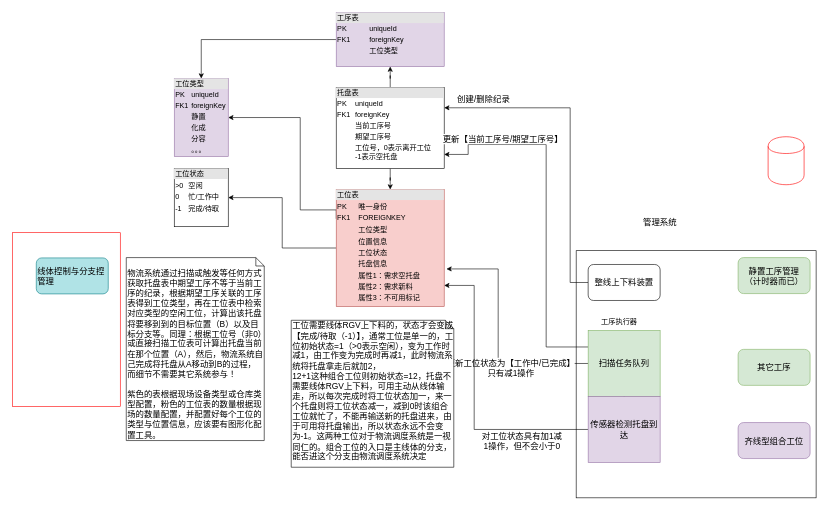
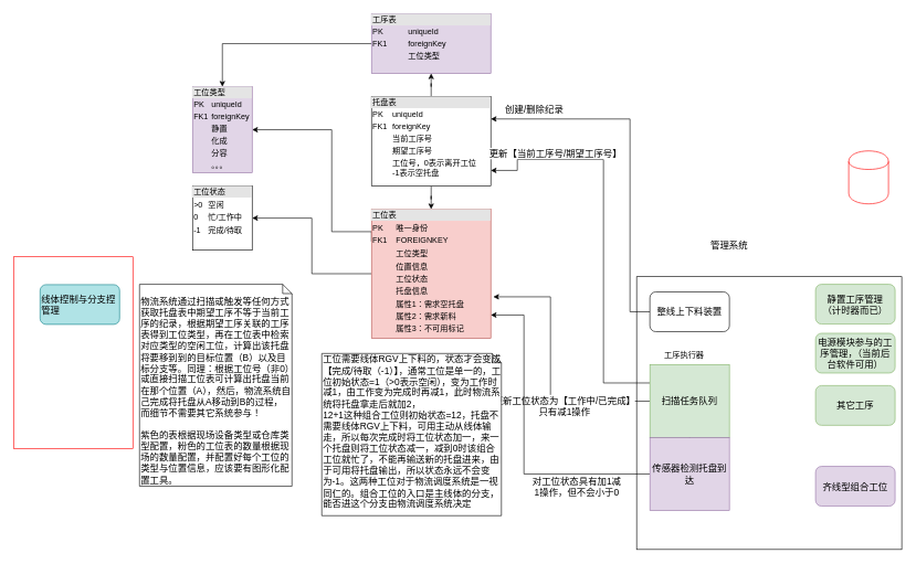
  <mxCell id="0" />
  <mxCell id="1" parent="0" />
  <mxCell id="2" value="" style="rounded=0;whiteSpace=wrap;html=1;fontSize=14;fillColor=none;" parent="1" vertex="1"><mxGeometry x="960" y="417" width="400" height="412" as="geometry" /></mxCell>
  <mxCell id="3" value="" style="edgeStyle=orthogonalEdgeStyle;rounded=0;orthogonalLoop=1;jettySize=auto;html=1;" parent="1" source="5" target="10" edge="1"><mxGeometry relative="1" as="geometry" /></mxCell>
  <mxCell id="4" value="" style="edgeStyle=orthogonalEdgeStyle;rounded=0;orthogonalLoop=1;jettySize=auto;html=1;" parent="1" source="5" target="7" edge="1"><mxGeometry relative="1" as="geometry" /></mxCell>
  <mxCell id="5" value="&lt;div style=&quot;box-sizing: border-box ; width: 100% ; background: #e4e4e4 ; padding: 2px&quot;&gt;托盘表&lt;/div&gt;&lt;table style=&quot;width: 100% ; font-size: 1em&quot; cellpadding=&quot;2&quot; cellspacing=&quot;0&quot;&gt;&lt;tbody&gt;&lt;tr&gt;&lt;td&gt;PK&lt;/td&gt;&lt;td&gt;uniqueId&lt;/td&gt;&lt;/tr&gt;&lt;tr&gt;&lt;td&gt;FK1&lt;/td&gt;&lt;td&gt;foreignKey&lt;/td&gt;&lt;/tr&gt;&lt;tr&gt;&lt;td&gt;&lt;/td&gt;&lt;td&gt;当前工序号&lt;/td&gt;&lt;/tr&gt;&lt;tr&gt;&lt;td&gt;&lt;br&gt;&lt;/td&gt;&lt;td&gt;期望工序号&lt;/td&gt;&lt;/tr&gt;&lt;tr&gt;&lt;td&gt;&lt;br&gt;&lt;/td&gt;&lt;td&gt;工位号，0表示离开工位&lt;br&gt;-1表示空托盘&lt;/td&gt;&lt;/tr&gt;&lt;tr&gt;&lt;td&gt;&lt;br&gt;&lt;/td&gt;&lt;td&gt;&lt;br&gt;&lt;/td&gt;&lt;/tr&gt;&lt;/tbody&gt;&lt;/table&gt;" style="verticalAlign=top;align=left;overflow=fill;html=1;" parent="1" vertex="1"><mxGeometry x="560" y="145" width="180" height="135" as="geometry" /></mxCell>
  <mxCell id="6" style="edgeStyle=orthogonalEdgeStyle;rounded=0;orthogonalLoop=1;jettySize=auto;html=1;" parent="1" source="7" target="11" edge="1"><mxGeometry relative="1" as="geometry" /></mxCell>
  <mxCell id="7" value="&lt;div style=&quot;box-sizing: border-box ; width: 100% ; background: #e4e4e4 ; padding: 2px&quot;&gt;工序表&lt;/div&gt;&lt;table style=&quot;width: 100% ; font-size: 1em&quot; cellpadding=&quot;2&quot; cellspacing=&quot;0&quot;&gt;&lt;tbody&gt;&lt;tr&gt;&lt;td&gt;PK&lt;/td&gt;&lt;td&gt;uniqueId&lt;/td&gt;&lt;/tr&gt;&lt;tr&gt;&lt;td&gt;FK1&lt;/td&gt;&lt;td&gt;foreignKey&lt;/td&gt;&lt;/tr&gt;&lt;tr&gt;&lt;td&gt;&lt;/td&gt;&lt;td&gt;工位类型&lt;/td&gt;&lt;/tr&gt;&lt;/tbody&gt;&lt;/table&gt;" style="verticalAlign=top;align=left;overflow=fill;html=1;fillColor=#e1d5e7;strokeColor=#9673a6;" parent="1" vertex="1"><mxGeometry x="560" y="20" width="180" height="90" as="geometry" /></mxCell>
  <mxCell id="8" style="edgeStyle=orthogonalEdgeStyle;rounded=0;orthogonalLoop=1;jettySize=auto;html=1;" parent="1" source="10" target="12" edge="1"><mxGeometry relative="1" as="geometry" /></mxCell>
  <mxCell id="9" style="edgeStyle=orthogonalEdgeStyle;rounded=0;orthogonalLoop=1;jettySize=auto;html=1;exitX=0;exitY=0.25;exitDx=0;exitDy=0;entryX=1;entryY=0.5;entryDx=0;entryDy=0;" parent="1" source="10" target="11" edge="1"><mxGeometry relative="1" as="geometry"><mxPoint x="430" y="250" as="targetPoint" /><Array as="points"><mxPoint x="500" y="349" /><mxPoint x="500" y="195" /></Array></mxGeometry></mxCell>
  <mxCell id="10" value="&lt;div style=&quot;box-sizing: border-box ; width: 100% ; background: #e4e4e4 ; padding: 2px&quot;&gt;&lt;font style=&quot;vertical-align: inherit&quot;&gt;&lt;font style=&quot;vertical-align: inherit&quot;&gt;工位表&lt;/font&gt;&lt;/font&gt;&lt;/div&gt;&lt;table style=&quot;width: 100% ; font-size: 1em&quot; cellpadding=&quot;2&quot; cellspacing=&quot;0&quot;&gt;&lt;tbody&gt;&lt;tr&gt;&lt;td&gt;&lt;font style=&quot;vertical-align: inherit&quot;&gt;&lt;font style=&quot;vertical-align: inherit&quot;&gt;PK&lt;/font&gt;&lt;/font&gt;&lt;/td&gt;&lt;td&gt;&lt;font style=&quot;vertical-align: inherit&quot;&gt;&lt;font style=&quot;vertical-align: inherit&quot;&gt;唯一身份&lt;/font&gt;&lt;/font&gt;&lt;/td&gt;&lt;/tr&gt;&lt;tr&gt;&lt;td&gt;&lt;font style=&quot;vertical-align: inherit&quot;&gt;&lt;font style=&quot;vertical-align: inherit&quot;&gt;FK1&lt;/font&gt;&lt;/font&gt;&lt;/td&gt;&lt;td&gt;&lt;font style=&quot;vertical-align: inherit&quot;&gt;&lt;font style=&quot;vertical-align: inherit&quot;&gt;FOREIGNKEY&lt;/font&gt;&lt;/font&gt;&lt;/td&gt;&lt;/tr&gt;&lt;tr&gt;&lt;td&gt;&lt;br&gt;&lt;/td&gt;&lt;td&gt;&lt;font style=&quot;vertical-align: inherit&quot;&gt;&lt;font style=&quot;vertical-align: inherit&quot;&gt;工位类型&lt;/font&gt;&lt;/font&gt;&lt;/td&gt;&lt;/tr&gt;&lt;tr&gt;&lt;td&gt;&lt;/td&gt;&lt;td&gt;&lt;font style=&quot;vertical-align: inherit&quot;&gt;&lt;font style=&quot;vertical-align: inherit&quot;&gt;位置信息&lt;/font&gt;&lt;/font&gt;&lt;br&gt;&lt;/td&gt;&lt;/tr&gt;&lt;tr&gt;&lt;td&gt;&lt;br&gt;&lt;/td&gt;&lt;td&gt;&lt;font style=&quot;vertical-align: inherit&quot;&gt;&lt;font style=&quot;vertical-align: inherit&quot;&gt;工位状态&lt;/font&gt;&lt;/font&gt;&lt;/td&gt;&lt;/tr&gt;&lt;tr&gt;&lt;td&gt;&lt;br&gt;&lt;/td&gt;&lt;td&gt;&lt;font style=&quot;vertical-align: inherit&quot;&gt;&lt;font style=&quot;vertical-align: inherit&quot;&gt;托盘信息&lt;/font&gt;&lt;/font&gt;&lt;/td&gt;&lt;/tr&gt;&lt;tr&gt;&lt;td&gt;&lt;br&gt;&lt;/td&gt;&lt;td&gt;&lt;font style=&quot;vertical-align: inherit&quot;&gt;&lt;font style=&quot;vertical-align: inherit&quot;&gt;属性1：需求空托盘&lt;/font&gt;&lt;/font&gt;&lt;/td&gt;&lt;/tr&gt;&lt;tr&gt;&lt;td&gt;&lt;br&gt;&lt;/td&gt;&lt;td&gt;属性2：需求新料&lt;/td&gt;&lt;/tr&gt;&lt;tr&gt;&lt;td&gt;&lt;br&gt;&lt;/td&gt;&lt;td&gt;属性3：不可用标记&lt;/td&gt;&lt;/tr&gt;&lt;/tbody&gt;&lt;/table&gt;" style="verticalAlign=top;align=left;overflow=fill;html=1;fillColor=#f8cecc;strokeColor=#b85450;" parent="1" vertex="1"><mxGeometry x="560" y="315" width="180" height="195" as="geometry" /></mxCell>
  <mxCell id="11" value="&lt;div style=&quot;box-sizing: border-box ; width: 100% ; background: #e4e4e4 ; padding: 2px&quot;&gt;工位类型&lt;/div&gt;&lt;table style=&quot;width: 100% ; font-size: 1em&quot; cellpadding=&quot;2&quot; cellspacing=&quot;0&quot;&gt;&lt;tbody&gt;&lt;tr&gt;&lt;td&gt;PK&lt;/td&gt;&lt;td&gt;uniqueId&lt;/td&gt;&lt;/tr&gt;&lt;tr&gt;&lt;td&gt;FK1&lt;/td&gt;&lt;td&gt;foreignKey&lt;/td&gt;&lt;/tr&gt;&lt;tr&gt;&lt;td&gt;&lt;br&gt;&lt;/td&gt;&lt;td&gt;静置&lt;/td&gt;&lt;/tr&gt;&lt;tr&gt;&lt;td&gt;&lt;/td&gt;&lt;td&gt;化成&lt;br&gt;&lt;/td&gt;&lt;/tr&gt;&lt;tr&gt;&lt;td&gt;&lt;br&gt;&lt;/td&gt;&lt;td&gt;分容&lt;/td&gt;&lt;/tr&gt;&lt;tr&gt;&lt;td&gt;&lt;br&gt;&lt;/td&gt;&lt;td&gt;。。。&lt;/td&gt;&lt;/tr&gt;&lt;tr&gt;&lt;td&gt;&lt;br&gt;&lt;/td&gt;&lt;td&gt;&lt;br&gt;&lt;/td&gt;&lt;/tr&gt;&lt;tr&gt;&lt;td&gt;&lt;br&gt;&lt;/td&gt;&lt;td&gt;&lt;br&gt;&lt;/td&gt;&lt;/tr&gt;&lt;/tbody&gt;&lt;/table&gt;" style="verticalAlign=top;align=left;overflow=fill;html=1;fillColor=#e1d5e7;strokeColor=#9673a6;" parent="1" vertex="1"><mxGeometry x="290" y="130" width="90" height="130" as="geometry" /></mxCell>
  <mxCell id="12" value="&lt;div style=&quot;box-sizing: border-box ; width: 100% ; background: #e4e4e4 ; padding: 2px&quot;&gt;&lt;font style=&quot;vertical-align: inherit&quot;&gt;&lt;font style=&quot;vertical-align: inherit&quot;&gt;工位状态&lt;/font&gt;&lt;/font&gt;&lt;/div&gt;&lt;table style=&quot;width: 100% ; font-size: 1em&quot; cellpadding=&quot;2&quot; cellspacing=&quot;0&quot;&gt;&lt;tbody&gt;&lt;tr&gt;&lt;td&gt;&lt;font style=&quot;vertical-align: inherit&quot;&gt;&lt;font style=&quot;vertical-align: inherit&quot;&gt;&amp;gt;0&lt;/font&gt;&lt;/font&gt;&lt;/td&gt;&lt;td&gt;&lt;font style=&quot;vertical-align: inherit&quot;&gt;&lt;font style=&quot;vertical-align: inherit&quot;&gt;空闲&lt;/font&gt;&lt;/font&gt;&lt;/td&gt;&lt;/tr&gt;&lt;tr&gt;&lt;td&gt;&lt;font style=&quot;vertical-align: inherit&quot;&gt;&lt;font style=&quot;vertical-align: inherit&quot;&gt;0&lt;/font&gt;&lt;/font&gt;&lt;/td&gt;&lt;td&gt;&lt;font style=&quot;vertical-align: inherit&quot;&gt;&lt;font style=&quot;vertical-align: inherit&quot;&gt;忙/工作中&lt;/font&gt;&lt;/font&gt;&lt;/td&gt;&lt;/tr&gt;&lt;tr&gt;&lt;td&gt;&lt;font style=&quot;vertical-align: inherit&quot;&gt;&lt;font style=&quot;vertical-align: inherit&quot;&gt;-1&lt;/font&gt;&lt;/font&gt;&lt;/td&gt;&lt;td&gt;&lt;font style=&quot;vertical-align: inherit&quot;&gt;&lt;font style=&quot;vertical-align: inherit&quot;&gt;完成/待取&lt;/font&gt;&lt;/font&gt;&lt;/td&gt;&lt;/tr&gt;&lt;tr&gt;&lt;td&gt;&lt;br&gt;&lt;/td&gt;&lt;td&gt;&lt;br&gt;&lt;/td&gt;&lt;/tr&gt;&lt;/tbody&gt;&lt;/table&gt;" style="verticalAlign=top;align=left;overflow=fill;html=1;" parent="1" vertex="1"><mxGeometry x="290" y="280" width="90" height="97" as="geometry" /></mxCell>
  <mxCell id="13" value="&lt;br&gt;物流系统通过扫描或触发等任何方式获取托盘表中期望工序不等于当前工序的纪录，根据期望工序关联的工序表得到工位类型，再在工位表中检索对应类型的空闲工位，计算出该托盘将要移到到的目标位置（B）以及目标分支等。同理：根据工位号（非0）或直接扫描工位表可计算出托盘当前在那个位置（A），然后，物流系统自己完成将托盘从A移动到B的过程，而细节不需要其它系统参与！&lt;br style=&quot;font-size: 14px&quot;&gt;&lt;br style=&quot;font-size: 14px&quot;&gt;紫色的表根据现场设备类型或仓库类型配置，粉色的工位表的数量根据现场的数量配置，并配置好每个工位的类型与位置信息，应该要有图形化配置工具。" style="shape=note;whiteSpace=wrap;html=1;size=14;verticalAlign=top;align=left;spacingTop=-6;fontSize=14;" parent="1" vertex="1"><mxGeometry x="210" y="428.5" width="230" height="305" as="geometry" /></mxCell>
  <mxCell id="14" style="edgeStyle=orthogonalEdgeStyle;rounded=0;orthogonalLoop=1;jettySize=auto;html=1;entryX=1.021;entryY=0.679;entryDx=0;entryDy=0;entryPerimeter=0;fontSize=14;" parent="1" source="19" target="10" edge="1"><mxGeometry relative="1" as="geometry"><Array as="points"><mxPoint x="830" y="605" /><mxPoint x="830" y="447" /></Array></mxGeometry></mxCell>
  <mxCell id="15" value="更新工位状态为【工作中/已完成】&lt;br&gt;只有减1操作" style="text;html=1;resizable=0;points=[];align=center;verticalAlign=middle;labelBackgroundColor=#ffffff;fontSize=14;" parent="14" vertex="1" connectable="0"><mxGeometry x="-0.505" y="-8" relative="1" as="geometry"><mxPoint x="-32.5" y="14.5" as="offset" /></mxGeometry></mxCell>
  <mxCell id="16" style="edgeStyle=orthogonalEdgeStyle;rounded=0;orthogonalLoop=1;jettySize=auto;html=1;exitX=0;exitY=0.25;exitDx=0;exitDy=0;fontSize=14;entryX=1;entryY=0.826;entryDx=0;entryDy=0;entryPerimeter=0;" parent="1" source="19" target="5" edge="1"><mxGeometry relative="1" as="geometry"><mxPoint x="890" y="320" as="targetPoint" /><Array as="points"><mxPoint x="910" y="577" /><mxPoint x="910" y="240" /><mxPoint x="780" y="240" /><mxPoint x="780" y="257" /></Array></mxGeometry></mxCell>
  <mxCell id="17" value="更新【当前工序号/期望工序号】" style="text;html=1;resizable=0;points=[];align=left;verticalAlign=middle;labelBackgroundColor=#ffffff;fontSize=14;" parent="16" vertex="1" connectable="0"><mxGeometry x="0.709" y="2" relative="1" as="geometry"><mxPoint x="-74" y="-12" as="offset" /></mxGeometry></mxCell>
  <mxCell id="18" value="" style="edgeStyle=orthogonalEdgeStyle;rounded=0;orthogonalLoop=1;jettySize=auto;html=1;" edge="1" parent="1" source="19" target="21"><mxGeometry relative="1" as="geometry" /></mxCell>
  <mxCell id="19" value="扫描任务队列&lt;br&gt;" style="rounded=0;whiteSpace=wrap;html=1;fontSize=14;fillColor=#d5e8d4;strokeColor=#82b366;" parent="1" vertex="1"><mxGeometry x="980" y="550" width="120" height="110" as="geometry" /></mxCell>
  <mxCell id="20" style="edgeStyle=orthogonalEdgeStyle;rounded=0;orthogonalLoop=1;jettySize=auto;html=1;exitX=0;exitY=0.5;exitDx=0;exitDy=0;entryX=1;entryY=0.82;entryDx=0;entryDy=0;entryPerimeter=0;" edge="1" parent="1" source="21" target="10"><mxGeometry relative="1" as="geometry"><mxPoint x="800" y="497" as="targetPoint" /><Array as="points"><mxPoint x="790" y="715" /><mxPoint x="790" y="475" /></Array></mxGeometry></mxCell>
  <mxCell id="21" value="传感器检测托盘到达" style="rounded=0;whiteSpace=wrap;html=1;fontSize=14;fillColor=#e1d5e7;strokeColor=#9673a6;" vertex="1" parent="1"><mxGeometry x="980" y="660" width="120" height="110" as="geometry" /></mxCell>
  <mxCell id="22" value="管理系统" style="text;html=1;strokeColor=none;fillColor=none;align=center;verticalAlign=middle;whiteSpace=wrap;rounded=0;fontSize=14;" parent="1" vertex="1"><mxGeometry x="1065" y="360" width="70" height="20" as="geometry" /></mxCell>
  <mxCell id="23" value="静置工序管理&lt;br&gt;（计时器而已）" style="rounded=1;whiteSpace=wrap;html=1;fontSize=14;fillColor=#d5e8d4;strokeColor=#82b366;" parent="1" vertex="1"><mxGeometry x="1230" y="428.5" width="120" height="60" as="geometry" /></mxCell>
+ <mxCell id="24" value="电源模块参与的工序管理，（当前后台软件可用）" style="rounded=1;whiteSpace=wrap;html=1;fontSize=14;fillColor=#d5e8d4;strokeColor=#82b366;" parent="1" vertex="1"><mxGeometry x="1230" y="502.5" width="120" height="60" as="geometry" /></mxCell>
  <mxCell id="25" value="其它工序" style="rounded=1;whiteSpace=wrap;html=1;fontSize=14;fillColor=#d5e8d4;strokeColor=#82b366;" parent="1" vertex="1"><mxGeometry x="1230" y="581.5" width="120" height="60" as="geometry" /></mxCell>
  <mxCell id="26" value="齐线型组合工位" style="rounded=1;whiteSpace=wrap;html=1;fontSize=14;fillColor=#e1d5e7;strokeColor=#9673a6;" parent="1" vertex="1"><mxGeometry x="1230" y="703.5" width="120" height="60" as="geometry" /></mxCell>
  <mxCell id="27" style="edgeStyle=orthogonalEdgeStyle;rounded=0;orthogonalLoop=1;jettySize=auto;html=1;entryX=1;entryY=0.25;entryDx=0;entryDy=0;fontSize=14;" parent="1" source="28" target="5" edge="1"><mxGeometry relative="1" as="geometry"><Array as="points"><mxPoint x="950" y="470" /><mxPoint x="950" y="179" /></Array></mxGeometry></mxCell>
  <mxCell id="28" value="整线上下料装置" style="rounded=1;whiteSpace=wrap;html=1;fontSize=14;" parent="1" vertex="1"><mxGeometry x="980" y="440" width="120" height="60" as="geometry" /></mxCell>
  <mxCell id="29" value="创建/删除纪录" style="text;html=1;resizable=0;points=[];autosize=1;align=left;verticalAlign=top;spacingTop=-4;fontSize=14;" parent="1" vertex="1"><mxGeometry x="760" y="153" width="100" height="20" as="geometry" /></mxCell>
  <mxCell id="30" value="工位需要线体RGV上下料的，状态才会变成【完成/待取（-1）】，通常工位是单一的，工位初始状态=1（&amp;gt;0表示空闲），变为工作时减1，由工作变为完成时再减1，此时物流系统将托盘拿走后就加2，&lt;br&gt;12+1这种组合工位则初始状态=12，托盘不需要线体RGV上下料，可用主动从线体输走，所以每次完成时将工位状态加一，来一个托盘则将工位状态减一，减到0时该组合工位就忙了，不能再输送新的托盘进来，由于可用将托盘输出，所以状态永远不会变为-1。这两种工位对于物流调度系统是一视同仁的。组合工位的入口是主线体的分支，能否进这个分支由物流调度系统决定" style="shape=note;whiteSpace=wrap;html=1;size=14;verticalAlign=top;align=left;spacingTop=-6;fontSize=14;" parent="1" vertex="1"><mxGeometry x="485" y="533" width="271" height="245" as="geometry" /></mxCell>
  <mxCell id="31" value="工序执行器" style="text;html=1;" vertex="1" parent="1"><mxGeometry x="1000" y="522" width="90" height="30" as="geometry" /></mxCell>
  <mxCell id="32" value="对工位状态具有加1减1操作，但不会小于0" style="text;html=1;strokeColor=none;fillColor=none;align=center;verticalAlign=middle;whiteSpace=wrap;rounded=0;fontSize=14;" vertex="1" parent="1"><mxGeometry x="800" y="724" width="140" height="20" as="geometry" /></mxCell>
  <mxCell id="33" value="线体控制与分支控管理" style="rounded=1;whiteSpace=wrap;html=1;labelBackgroundColor=none;fillColor=#b0e3e6;fontSize=14;align=left;strokeColor=#0e8088;" vertex="1" parent="1"><mxGeometry x="60" y="429" width="120" height="60" as="geometry" /></mxCell>
  <mxCell id="34" value="" style="shape=cylinder;whiteSpace=wrap;html=1;boundedLbl=1;backgroundOutline=1;rounded=0;shadow=0;dashed=0;labelBackgroundColor=#ffffff;strokeColor=#FF0000;fillColor=none;fontSize=14;" vertex="1" parent="1"><mxGeometry x="1280" y="227" width="60" height="80" as="geometry" /></mxCell>
  <mxCell id="35" value="" style="rounded=0;whiteSpace=wrap;html=1;shadow=0;dashed=0;labelBackgroundColor=none;strokeColor=#FF0000;fillColor=none;fontSize=14;" vertex="1" parent="1"><mxGeometry x="20" y="387" width="180" height="290" as="geometry" /></mxCell>
